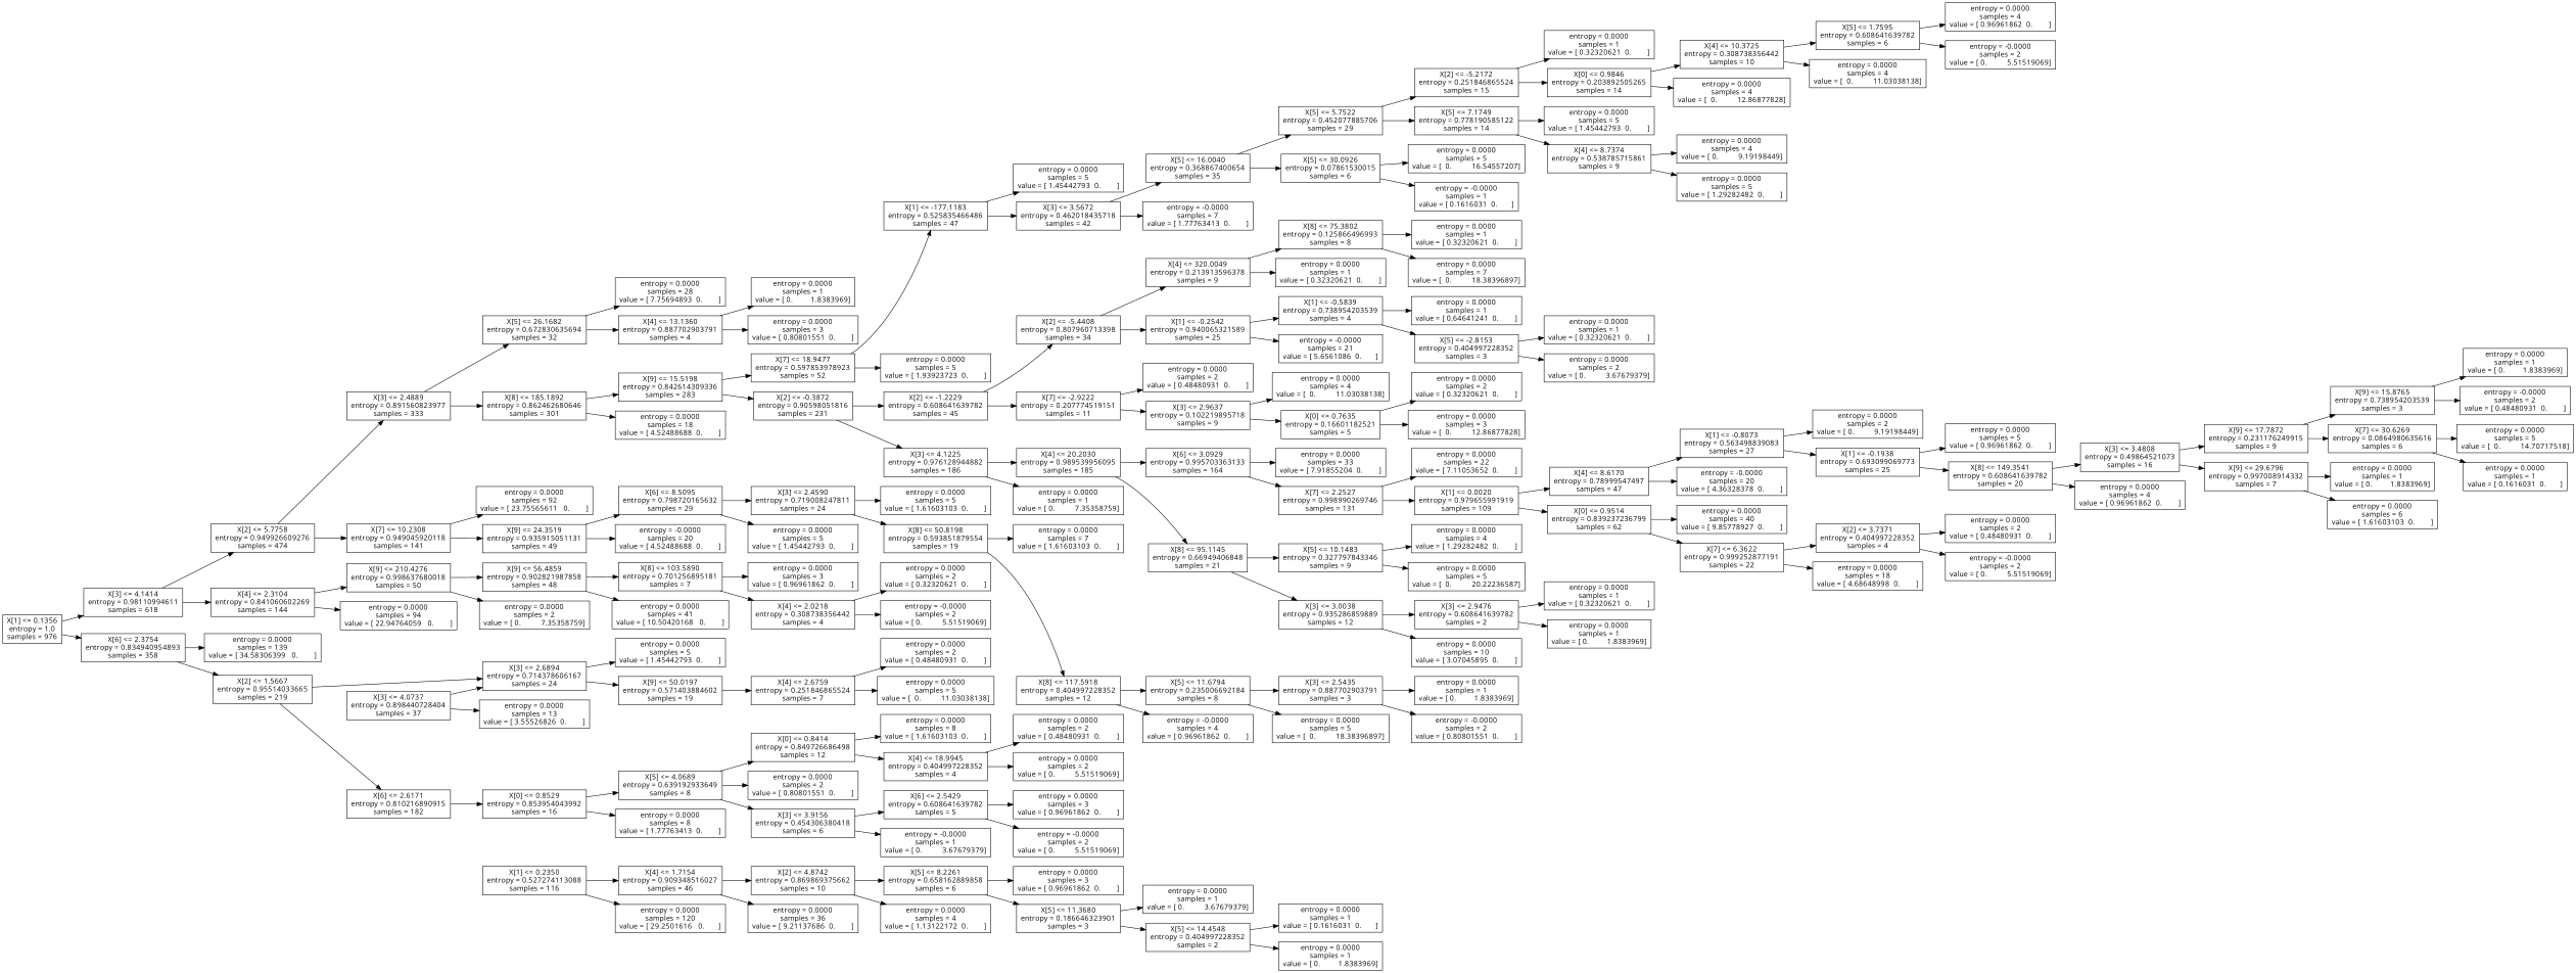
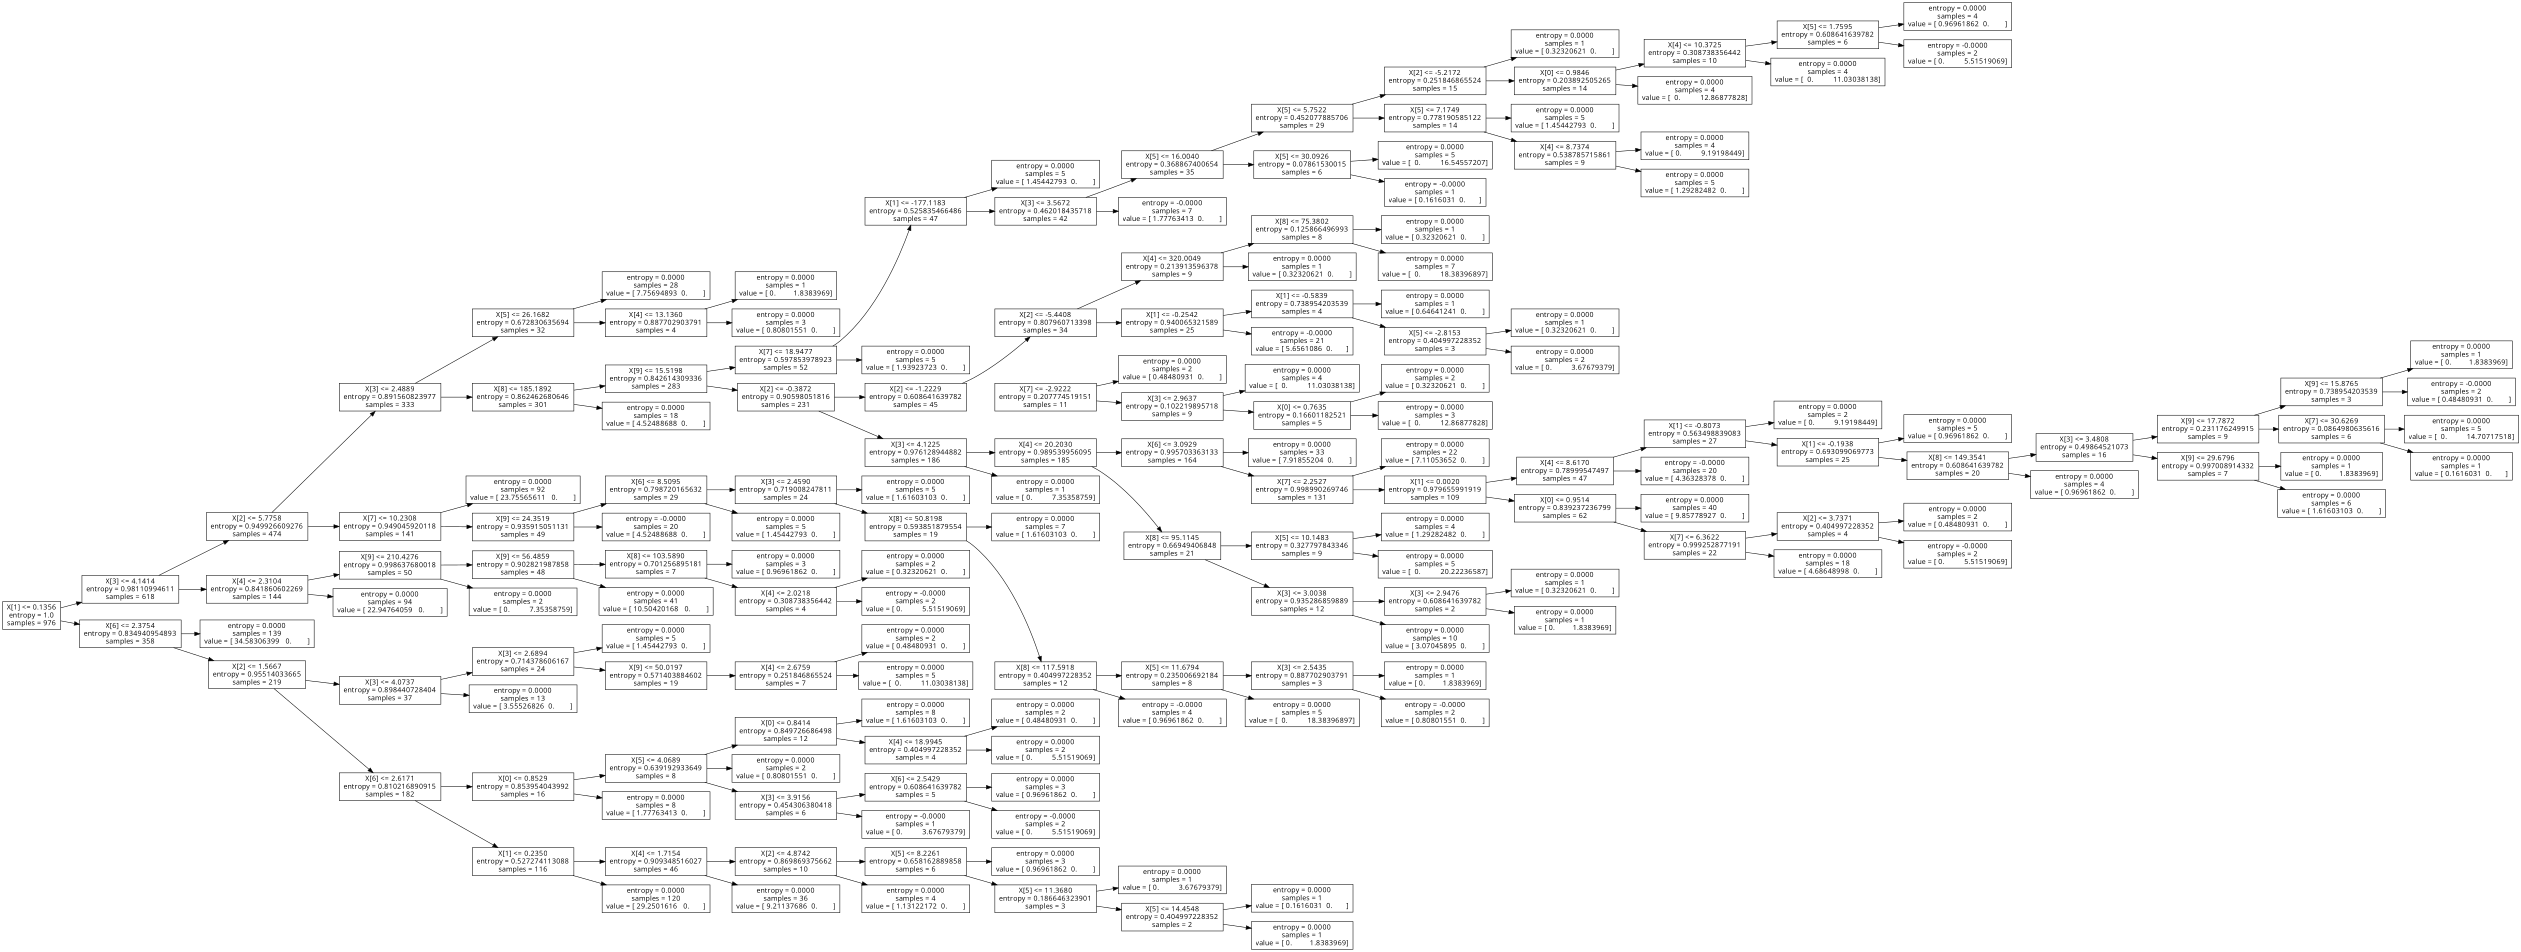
  digraph {
    fontname="Open Sans"
    rankdir=LR
    node [fontname="Open Sans" shape=box]
    edge [fontname="Open Sans"]
    n1 [label="X[1] <= 0.1356\nentropy = 1.0\nsamples = 976"]
    n2 [label="X[3] <= 4.1414\nentropy = 0.98110994611\nsamples = 618"]
    n3 [label="X[6] <= 2.3754\nentropy = 0.834940954893\nsamples = 358"]
    n4 [label="X[2] <= 5.7758\nentropy = 0.949926609276\nsamples = 474"]
-   n5 [label="X[4] <= 2.3104\nentropy = 0.841060602269\nsamples = 144"]
+   n5 [label="X[4] <= 2.3104\nentropy = 0.841860602269\nsamples = 144"]
    n6 [label="entropy = 0.0000\nsamples = 139\nvalue = [ 34.58306399   0.        ]"]
    n7 [label="X[2] <= 1.5667\nentropy = 0.95514033665\nsamples = 219"]
    n8 [label="X[3] <= 2.4889\nentropy = 0.891560823977\nsamples = 333"]
    n9 [label="X[7] <= 10.2308\nentropy = 0.949045920118\nsamples = 141"]
    n10 [label="X[9] <= 210.4276\nentropy = 0.998637680018\nsamples = 50"]
    n11 [label="entropy = 0.0000\nsamples = 94\nvalue = [ 22.94764059   0.        ]"]
    n12 [label="X[5] <= 26.1682\nentropy = 0.672830635694\nsamples = 32"]
    n13 [label="X[8] <= 185.1892\nentropy = 0.862462680646\nsamples = 301"]
    n14 [label="entropy = 0.0000\nsamples = 92\nvalue = [ 23.75565611   0.        ]"]
    n15 [label="X[9] <= 24.3519\nentropy = 0.935915051131\nsamples = 49"]
    n16 [label="entropy = 0.0000\nsamples = 28\nvalue = [ 7.75694893  0.        ]"]
    n17 [label="X[4] <= 13.1360\nentropy = 0.887702903791\nsamples = 4"]
    n18 [label="X[9] <= 15.5198\nentropy = 0.842614309336\nsamples = 283"]
    n19 [label="entropy = 0.0000\nsamples = 18\nvalue = [ 4.52488688  0.        ]"]
    n20 [label="entropy = 0.0000\nsamples = 1\nvalue = [ 0.         1.8383969]"]
    n21 [label="entropy = 0.0000\nsamples = 3\nvalue = [ 0.80801551  0.        ]"]
    n22 [label="X[7] <= 18.9477\nentropy = 0.597853978923\nsamples = 52"]
    n23 [label="X[2] <= -0.3872\nentropy = 0.90598051816\nsamples = 231"]
    n24 [label="X[1] <= -177.1183\nentropy = 0.525835466486\nsamples = 47"]
    n25 [label="entropy = 0.0000\nsamples = 5\nvalue = [ 1.93923723  0.        ]"]
    n26 [label="X[2] <= -1.2229\nentropy = 0.608641639782\nsamples = 45"]
    n27 [label="X[3] <= 4.1225\nentropy = 0.976128944882\nsamples = 186"]
    n28 [label="entropy = 0.0000\nsamples = 5\nvalue = [ 1.45442793  0.        ]"]
    n29 [label="X[3] <= 3.5672\nentropy = 0.462018435718\nsamples = 42"]
    n30 [label="X[5] <= 16.0040\nentropy = 0.368867400654\nsamples = 35"]
    n31 [label="entropy = -0.0000\nsamples = 7\nvalue = [ 1.77763413  0.        ]"]
    n32 [label="X[5] <= 5.7522\nentropy = 0.452077885706\nsamples = 29"]
    n33 [label="X[5] <= 30.0926\nentropy = 0.07861530015\nsamples = 6"]
    n34 [label="X[2] <= -5.2172\nentropy = 0.251846865524\nsamples = 15"]
    n35 [label="X[5] <= 7.1749\nentropy = 0.778190585122\nsamples = 14"]
    n36 [label="entropy = 0.0000\nsamples = 5\nvalue = [  0.          16.54557207]"]
    n37 [label="entropy = -0.0000\nsamples = 1\nvalue = [ 0.1616031  0.       ]"]
    n38 [label="entropy = 0.0000\nsamples = 1\nvalue = [ 0.32320621  0.        ]"]
    n39 [label="X[0] <= 0.9846\nentropy = 0.203892505265\nsamples = 14"]
    n40 [label="entropy = 0.0000\nsamples = 5\nvalue = [ 1.45442793  0.        ]"]
    n41 [label="X[4] <= 8.7374\nentropy = 0.538785715861\nsamples = 9"]
    n42 [label="X[4] <= 10.3725\nentropy = 0.308738356442\nsamples = 10"]
    n43 [label="entropy = 0.0000\nsamples = 4\nvalue = [  0.          12.86877828]"]
    n44 [label="X[5] <= 1.7595\nentropy = 0.608641639782\nsamples = 6"]
    n45 [label="entropy = 0.0000\nsamples = 4\nvalue = [  0.          11.03038138]"]
    n46 [label="entropy = 0.0000\nsamples = 4\nvalue = [ 0.96961862  0.        ]"]
    n47 [label="entropy = -0.0000\nsamples = 2\nvalue = [ 0.          5.51519069]"]
    n48 [label="entropy = 0.0000\nsamples = 4\nvalue = [ 0.          9.19198449]"]
    n49 [label="entropy = 0.0000\nsamples = 5\nvalue = [ 1.29282482  0.        ]"]
    n50 [label="X[2] <= -5.4408\nentropy = 0.807960713398\nsamples = 34"]
    n51 [label="X[7] <= -2.9222\nentropy = 0.207774519151\nsamples = 11"]
    n52 [label="X[4] <= 20.2030\nentropy = 0.989539956095\nsamples = 185"]
    n53 [label="entropy = 0.0000\nsamples = 1\nvalue = [ 0.          7.35358759]"]
    n54 [label="X[4] <= 320.0049\nentropy = 0.213913596378\nsamples = 9"]
    n55 [label="X[1] <= -0.2542\nentropy = 0.940065321589\nsamples = 25"]
    n56 [label="entropy = 0.0000\nsamples = 2\nvalue = [ 0.48480931  0.        ]"]
    n57 [label="X[3] <= 2.9637\nentropy = 0.102219895718\nsamples = 9"]
    n58 [label="X[8] <= 75.3802\nentropy = 0.125866496993\nsamples = 8"]
    n59 [label="entropy = 0.0000\nsamples = 1\nvalue = [ 0.32320621  0.        ]"]
    n60 [label="X[1] <= -0.5839\nentropy = 0.738954203539\nsamples = 4"]
    n61 [label="entropy = -0.0000\nsamples = 21\nvalue = [ 5.6561086  0.       ]"]
    n62 [label="entropy = 0.0000\nsamples = 1\nvalue = [ 0.32320621  0.        ]"]
    n63 [label="entropy = 0.0000\nsamples = 7\nvalue = [  0.          18.38396897]"]
    n64 [label="entropy = 0.0000\nsamples = 1\nvalue = [ 0.64641241  0.        ]"]
    n65 [label="X[5] <= -2.8153\nentropy = 0.404997228352\nsamples = 3"]
    n66 [label="entropy = 0.0000\nsamples = 1\nvalue = [ 0.32320621  0.        ]"]
    n67 [label="entropy = 0.0000\nsamples = 2\nvalue = [ 0.          3.67679379]"]
    n68 [label="entropy = 0.0000\nsamples = 4\nvalue = [  0.          11.03038138]"]
    n69 [label="X[0] <= 0.7635\nentropy = 0.16601182521\nsamples = 5"]
    n70 [label="entropy = 0.0000\nsamples = 2\nvalue = [ 0.32320621  0.        ]"]
    n71 [label="entropy = 0.0000\nsamples = 3\nvalue = [  0.          12.86877828]"]
    n72 [label="X[6] <= 3.0929\nentropy = 0.995703363133\nsamples = 164"]
    n73 [label="X[8] <= 95.1145\nentropy = 0.66949406848\nsamples = 21"]
    n74 [label="entropy = 0.0000\nsamples = 33\nvalue = [ 7.91855204  0.        ]"]
    n75 [label="X[7] <= 2.2527\nentropy = 0.998990269746\nsamples = 131"]
    n76 [label="X[5] <= 10.1483\nentropy = 0.327797843346\nsamples = 9"]
    n77 [label="X[3] <= 3.0038\nentropy = 0.935286859889\nsamples = 12"]
    n78 [label="entropy = 0.0000\nsamples = 22\nvalue = [ 7.11053652  0.        ]"]
    n79 [label="X[1] <= 0.0020\nentropy = 0.979655991919\nsamples = 109"]
    n80 [label="X[4] <= 8.6170\nentropy = 0.78999547497\nsamples = 47"]
    n81 [label="X[0] <= 0.9514\nentropy = 0.839237236799\nsamples = 62"]
    n82 [label="X[1] <= -0.8073\nentropy = 0.563498839083\nsamples = 27"]
    n83 [label="entropy = -0.0000\nsamples = 20\nvalue = [ 4.36328378  0.        ]"]
    n84 [label="entropy = 0.0000\nsamples = 40\nvalue = [ 9.85778927  0.        ]"]
    n85 [label="X[7] <= 6.3622\nentropy = 0.999252877191\nsamples = 22"]
    n86 [label="entropy = 0.0000\nsamples = 2\nvalue = [ 0.          9.19198449]"]
    n87 [label="X[1] <= -0.1938\nentropy = 0.693099069773\nsamples = 25"]
    n88 [label="entropy = 0.0000\nsamples = 5\nvalue = [ 0.96961862  0.        ]"]
    n89 [label="X[8] <= 149.3541\nentropy = 0.608641639782\nsamples = 20"]
    n90 [label="X[3] <= 3.4808\nentropy = 0.49864521073\nsamples = 16"]
    n91 [label="entropy = 0.0000\nsamples = 4\nvalue = [ 0.96961862  0.        ]"]
    n92 [label="X[9] <= 17.7872\nentropy = 0.231176249915\nsamples = 9"]
    n93 [label="X[9] <= 29.6796\nentropy = 0.997008914332\nsamples = 7"]
    n94 [label="X[9] <= 15.8765\nentropy = 0.738954203539\nsamples = 3"]
    n95 [label="X[7] <= 30.6269\nentropy = 0.0864980635616\nsamples = 6"]
    n96 [label="entropy = 0.0000\nsamples = 1\nvalue = [ 0.         1.8383969]"]
    n97 [label="entropy = 0.0000\nsamples = 6\nvalue = [ 1.61603103  0.        ]"]
    n98 [label="entropy = 0.0000\nsamples = 1\nvalue = [ 0.         1.8383969]"]
    n99 [label="entropy = -0.0000\nsamples = 2\nvalue = [ 0.48480931  0.        ]"]
    n100 [label="entropy = 0.0000\nsamples = 5\nvalue = [  0.          14.70717518]"]
    n101 [label="entropy = 0.0000\nsamples = 1\nvalue = [ 0.1616031  0.       ]"]
    n102 [label="X[2] <= 3.7371\nentropy = 0.404997228352\nsamples = 4"]
    n103 [label="entropy = 0.0000\nsamples = 18\nvalue = [ 4.68648998  0.        ]"]
    n104 [label="entropy = 0.0000\nsamples = 2\nvalue = [ 0.48480931  0.        ]"]
    n105 [label="entropy = -0.0000\nsamples = 2\nvalue = [ 0.          5.51519069]"]
    n106 [label="entropy = 0.0000\nsamples = 4\nvalue = [ 1.29282482  0.        ]"]
    n107 [label="entropy = 0.0000\nsamples = 5\nvalue = [  0.          20.22236587]"]
    n108 [label="X[3] <= 2.9476\nentropy = 0.608641639782\nsamples = 2"]
    n109 [label="entropy = 0.0000\nsamples = 10\nvalue = [ 3.07045895  0.        ]"]
    n110 [label="entropy = 0.0000\nsamples = 1\nvalue = [ 0.32320621  0.        ]"]
    n111 [label="entropy = 0.0000\nsamples = 1\nvalue = [ 0.         1.8383969]"]
    n112 [label="X[6] <= 8.5095\nentropy = 0.798720165632\nsamples = 29"]
    n113 [label="entropy = -0.0000\nsamples = 20\nvalue = [ 4.52488688  0.        ]"]
    n114 [label="X[3] <= 2.4590\nentropy = 0.719008247811\nsamples = 24"]
    n115 [label="entropy = 0.0000\nsamples = 5\nvalue = [ 1.45442793  0.        ]"]
    n116 [label="entropy = 0.0000\nsamples = 5\nvalue = [ 1.61603103  0.        ]"]
    n117 [label="X[8] <= 50.8198\nentropy = 0.593851879554\nsamples = 19"]
    n118 [label="entropy = 0.0000\nsamples = 7\nvalue = [ 1.61603103  0.        ]"]
    n119 [label="X[8] <= 117.5918\nentropy = 0.404997228352\nsamples = 12"]
    n120 [label="X[5] <= 11.6794\nentropy = 0.235006692184\nsamples = 8"]
    n121 [label="entropy = -0.0000\nsamples = 4\nvalue = [ 0.96961862  0.        ]"]
    n122 [label="X[3] <= 2.5435\nentropy = 0.887702903791\nsamples = 3"]
    n123 [label="entropy = 0.0000\nsamples = 5\nvalue = [  0.          18.38396897]"]
    n124 [label="entropy = 0.0000\nsamples = 1\nvalue = [ 0.         1.8383969]"]
    n125 [label="entropy = -0.0000\nsamples = 2\nvalue = [ 0.80801551  0.        ]"]
    n126 [label="X[9] <= 56.4859\nentropy = 0.902821987858\nsamples = 48"]
    n127 [label="entropy = 0.0000\nsamples = 2\nvalue = [ 0.          7.35358759]"]
    n128 [label="X[8] <= 103.5890\nentropy = 0.701256895181\nsamples = 7"]
    n129 [label="entropy = 0.0000\nsamples = 41\nvalue = [ 10.50420168   0.        ]"]
    n130 [label="entropy = 0.0000\nsamples = 3\nvalue = [ 0.96961862  0.        ]"]
    n131 [label="X[4] <= 2.0218\nentropy = 0.308738356442\nsamples = 4"]
    n132 [label="entropy = 0.0000\nsamples = 2\nvalue = [ 0.32320621  0.        ]"]
    n133 [label="entropy = -0.0000\nsamples = 2\nvalue = [ 0.          5.51519069]"]
    n134 [label="X[3] <= 4.0737\nentropy = 0.898440728404\nsamples = 37"]
    n135 [label="X[6] <= 2.6171\nentropy = 0.810216890915\nsamples = 182"]
    n136 [label="X[3] <= 2.6894\nentropy = 0.714378606167\nsamples = 24"]
    n137 [label="entropy = 0.0000\nsamples = 13\nvalue = [ 3.55526826  0.        ]"]
    n138 [label="X[0] <= 0.8529\nentropy = 0.853954043992\nsamples = 16"]
    n139 [label="X[1] <= 0.2350\nentropy = 0.527274113088\nsamples = 116"]
    n140 [label="entropy = 0.0000\nsamples = 5\nvalue = [ 1.45442793  0.        ]"]
    n141 [label="X[9] <= 50.0197\nentropy = 0.571403884602\nsamples = 19"]
    n142 [label="X[4] <= 2.6759\nentropy = 0.251846865524\nsamples = 7"]
    n143 [label="X[0] <= 0.8414\nentropy = 0.849726686498\nsamples = 12"]
    n144 [label="entropy = 0.0000\nsamples = 8\nvalue = [ 1.61603103  0.        ]"]
    n145 [label="X[4] <= 18.9945\nentropy = 0.404997228352\nsamples = 4"]
    n146 [label="entropy = 0.0000\nsamples = 2\nvalue = [ 0.48480931  0.        ]"]
    n147 [label="entropy = 0.0000\nsamples = 5\nvalue = [  0.          11.03038138]"]
    n148 [label="entropy = 0.0000\nsamples = 2\nvalue = [ 0.48480931  0.        ]"]
    n149 [label="entropy = 0.0000\nsamples = 2\nvalue = [ 0.          5.51519069]"]
    n150 [label="X[5] <= 4.0689\nentropy = 0.639192933649\nsamples = 8"]
    n151 [label="entropy = 0.0000\nsamples = 8\nvalue = [ 1.77763413  0.        ]"]
    n152 [label="X[4] <= 1.7154\nentropy = 0.909348516027\nsamples = 46"]
    n153 [label="entropy = 0.0000\nsamples = 120\nvalue = [ 29.2501616   0.       ]"]
    n154 [label="entropy = 0.0000\nsamples = 2\nvalue = [ 0.80801551  0.        ]"]
    n155 [label="X[3] <= 3.9156\nentropy = 0.454306380418\nsamples = 6"]
    n156 [label="X[6] <= 2.5429\nentropy = 0.608641639782\nsamples = 5"]
    n157 [label="entropy = -0.0000\nsamples = 1\nvalue = [ 0.          3.67679379]"]
    n158 [label="entropy = 0.0000\nsamples = 3\nvalue = [ 0.96961862  0.        ]"]
    n159 [label="entropy = -0.0000\nsamples = 2\nvalue = [ 0.          5.51519069]"]
    n160 [label="X[2] <= 4.8742\nentropy = 0.869869375662\nsamples = 10"]
    n161 [label="entropy = 0.0000\nsamples = 36\nvalue = [ 9.21137686  0.        ]"]
    n162 [label="X[5] <= 8.2261\nentropy = 0.658162889858\nsamples = 6"]
    n163 [label="entropy = 0.0000\nsamples = 4\nvalue = [ 1.13122172  0.        ]"]
    n164 [label="entropy = 0.0000\nsamples = 3\nvalue = [ 0.96961862  0.        ]"]
    n165 [label="X[5] <= 11.3680\nentropy = 0.186646323901\nsamples = 3"]
    n166 [label="entropy = 0.0000\nsamples = 1\nvalue = [ 0.          3.67679379]"]
    n167 [label="X[5] <= 14.4548\nentropy = 0.404997228352\nsamples = 2"]
    n168 [label="entropy = 0.0000\nsamples = 1\nvalue = [ 0.1616031  0.       ]"]
    n169 [label="entropy = 0.0000\nsamples = 1\nvalue = [ 0.         1.8383969]"]
    n1 -> n2
    n1 -> n3
    n2 -> n4
    n2 -> n5
    n3 -> n6
    n3 -> n7
    n4 -> n8
    n4 -> n9
    n5 -> n10
    n5 -> n11
-   n7 -> n136
+   n7 -> n134
    n7 -> n135
    n8 -> n12
    n8 -> n13
    n9 -> n14
    n9 -> n15
    n10 -> n126
    n10 -> n127
    n12 -> n16
    n12 -> n17
    n13 -> n18
    n13 -> n19
    n15 -> n112
    n15 -> n113
    n17 -> n20
    n17 -> n21
    n18 -> n22
    n18 -> n23
    n22 -> n24
    n22 -> n25
    n23 -> n26
    n23 -> n27
    n24 -> n28
    n24 -> n29
    n26 -> n50
-   n26 -> n51
    n27 -> n52
    n27 -> n53
    n29 -> n30
    n29 -> n31
    n30 -> n32
    n30 -> n33
    n32 -> n34
    n32 -> n35
    n33 -> n36
    n33 -> n37
    n34 -> n38
    n34 -> n39
    n35 -> n40
    n35 -> n41
    n39 -> n42
    n39 -> n43
    n41 -> n48
    n41 -> n49
    n42 -> n44
    n42 -> n45
    n44 -> n46
    n44 -> n47
    n50 -> n54
    n50 -> n55
    n51 -> n56
    n51 -> n57
    n52 -> n72
    n52 -> n73
    n54 -> n58
    n54 -> n59
    n55 -> n60
    n55 -> n61
    n57 -> n68
    n57 -> n69
    n58 -> n62
    n58 -> n63
    n60 -> n64
    n60 -> n65
    n65 -> n66
    n65 -> n67
    n69 -> n70
    n69 -> n71
    n72 -> n74
    n72 -> n75
    n73 -> n76
    n73 -> n77
    n75 -> n78
    n75 -> n79
    n76 -> n106
    n76 -> n107
    n77 -> n108
    n77 -> n109
    n79 -> n80
    n79 -> n81
    n80 -> n82
    n80 -> n83
    n81 -> n84
    n81 -> n85
    n82 -> n86
    n82 -> n87
    n85 -> n102
    n85 -> n103
    n87 -> n88
    n87 -> n89
    n89 -> n90
    n89 -> n91
    n90 -> n92
    n90 -> n93
    n92 -> n94
    n92 -> n95
    n93 -> n96
    n93 -> n97
    n94 -> n98
    n94 -> n99
    n95 -> n100
    n95 -> n101
    n102 -> n104
    n102 -> n105
    n108 -> n110
    n108 -> n111
    n112 -> n114
    n112 -> n115
    n114 -> n116
    n114 -> n117
    n117 -> n118
    n117 -> n119
    n119 -> n120
    n119 -> n121
    n120 -> n122
    n120 -> n123
    n122 -> n124
    n122 -> n125
    n126 -> n128
    n126 -> n129
    n128 -> n130
    n128 -> n131
    n131 -> n132
    n131 -> n133
    n134 -> n136
    n134 -> n137
    n135 -> n138
+   n135 -> n139
    n136 -> n140
    n136 -> n141
    n138 -> n150
    n138 -> n151
    n139 -> n152
    n139 -> n153
    n141 -> n142
    n142 -> n146
    n142 -> n147
    n143 -> n144
    n143 -> n145
    n145 -> n148
    n145 -> n149
    n150 -> n143
    n150 -> n154
    n150 -> n155
    n152 -> n160
    n152 -> n161
    n155 -> n156
    n155 -> n157
    n156 -> n158
    n156 -> n159
    n160 -> n162
    n160 -> n163
    n162 -> n164
    n162 -> n165
    n165 -> n166
    n165 -> n167
    n167 -> n168
    n167 -> n169
  }
